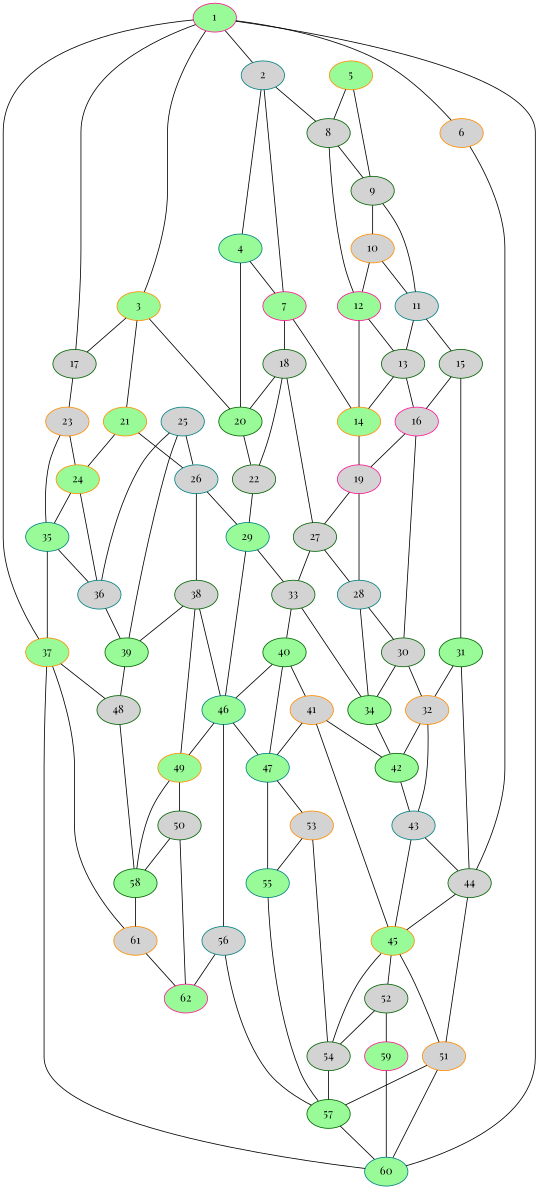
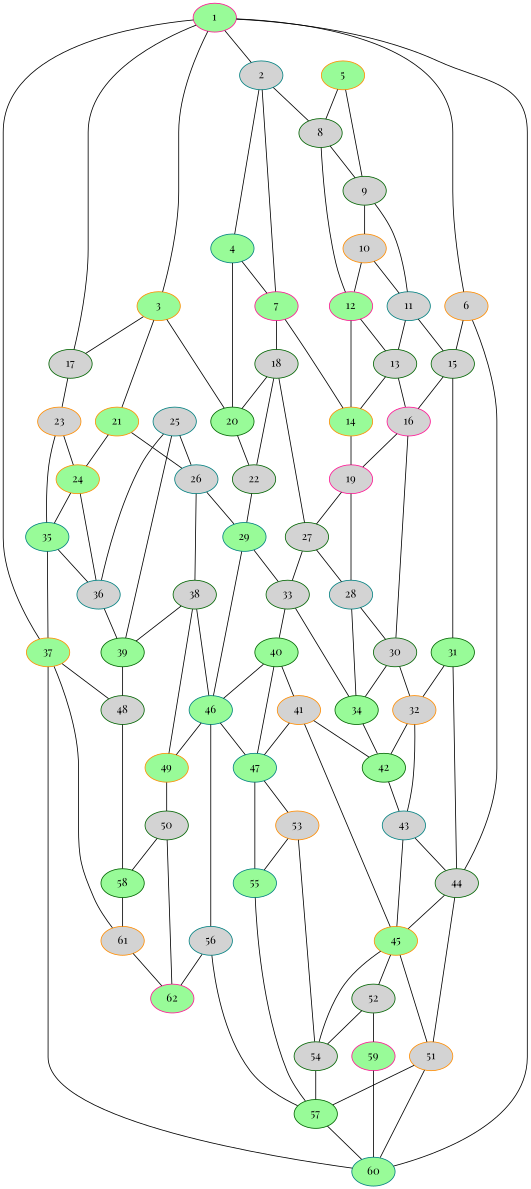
  graph {
    fontname="Playfair Display"
    node [color=darkgreen fillcolor=lightgrey fontname="Playfair Display" style=filled]
    edge [fontname="Playfair Display" weight=1.0]
    1 [color=deeppink fillcolor=palegreen]
    2 [color=teal]
    3 [color=darkorange fillcolor=palegreen]
    6 [color=darkorange]
    17
    37 [color=darkorange fillcolor=palegreen]
    60 [color=teal fillcolor=palegreen]
    4 [color=teal fillcolor=palegreen]
    7 [color=deeppink fillcolor=palegreen]
    8
    20 [fillcolor=palegreen]
    21 [color=darkorange fillcolor=palegreen]
    15
    44
    23 [color=darkorange]
    48
    61 [color=darkorange]
    14 [color=darkorange fillcolor=palegreen]
    18
    9
    12 [color=deeppink fillcolor=palegreen]
    22
    24 [color=darkorange fillcolor=palegreen]
    26 [color=teal]
    5 [color=darkorange fillcolor=palegreen]
    10 [color=darkorange]
    11 [color=teal]
    16 [color=deeppink]
    31 [fillcolor=palegreen]
    45 [color=darkorange fillcolor=palegreen]
    51 [color=darkorange]
    19 [color=deeppink]
    27
    13
    30
    28 [color=teal]
    32 [color=darkorange]
    34 [fillcolor=palegreen]
    35 [color=teal fillcolor=palegreen]
    29 [color=teal fillcolor=palegreen]
    33
    36 [color=teal]
    38
    46 [color=teal fillcolor=palegreen]
    39 [fillcolor=palegreen]
    25 [color=teal]
    49 [color=darkorange fillcolor=palegreen]
    40 [fillcolor=palegreen]
    42 [fillcolor=palegreen]
    47 [color=teal fillcolor=palegreen]
    56 [color=teal]
    43 [color=teal]
    41 [color=darkorange]
    58 [fillcolor=palegreen]
    62 [color=deeppink fillcolor=palegreen]
    50
    53 [color=darkorange]
    55 [color=teal fillcolor=palegreen]
    52
    54
    57 [fillcolor=palegreen]
    59 [color=deeppink fillcolor=palegreen]
    1 -- 2
    1 -- 3
    1 -- 6
    1 -- 17
    1 -- 37
    1 -- 60
    2 -- 4
    2 -- 7
    2 -- 8
    3 -- 17
    3 -- 20
    3 -- 21
+   6 -- 15
    6 -- 44
    17 -- 23 [weight=2.0]
    37 -- 60
    37 -- 48
    37 -- 61
    4 -- 7
    4 -- 20
    7 -- 14
    7 -- 18
    8 -- 9
    8 -- 12
    20 -- 22
    21 -- 24
    21 -- 26
    15 -- 16
    15 -- 31
    44 -- 45
    44 -- 51
    23 -- 24
    23 -- 35
    48 -- 58
    61 -- 62
    14 -- 19
    18 -- 20
    18 -- 22
    18 -- 27
    9 -- 10
    9 -- 11
    12 -- 14
    12 -- 13
    22 -- 29
    24 -- 35
    24 -- 36
    26 -- 29
    26 -- 38
    5 -- 8
    5 -- 9
    10 -- 12
    10 -- 11
    11 -- 15
    11 -- 13
    16 -- 19
    16 -- 30
    31 -- 44 [weight=2.0]
    31 -- 32
    45 -- 51
    45 -- 52
    45 -- 54
    51 -- 60
    51 -- 57
    19 -- 27
    19 -- 28
    27 -- 28
    27 -- 33
    13 -- 14
    13 -- 16
    30 -- 32
    30 -- 34
    28 -- 30
    28 -- 34
    32 -- 42
    32 -- 43
    34 -- 42
    35 -- 37
    35 -- 36
    29 -- 33
    29 -- 46
    33 -- 34
    33 -- 40
    36 -- 39
    38 -- 46
    38 -- 39
    38 -- 49
    46 -- 49
    46 -- 47
    46 -- 56
    39 -- 48
    25 -- 26
    25 -- 36
    25 -- 39
-   49 -- 58
    49 -- 50
    40 -- 46
    40 -- 47
    40 -- 41
    42 -- 43
    47 -- 53
    47 -- 55 [weight=2.0]
    56 -- 62 [weight=2.0]
    56 -- 57
    43 -- 44
    43 -- 45
    41 -- 45
    41 -- 42
    41 -- 47
    58 -- 61
    50 -- 58
    50 -- 62
    53 -- 55
    53 -- 54
    55 -- 57
    52 -- 54
    52 -- 59 [weight=2.0]
    54 -- 57
    57 -- 60
    59 -- 60
  }
